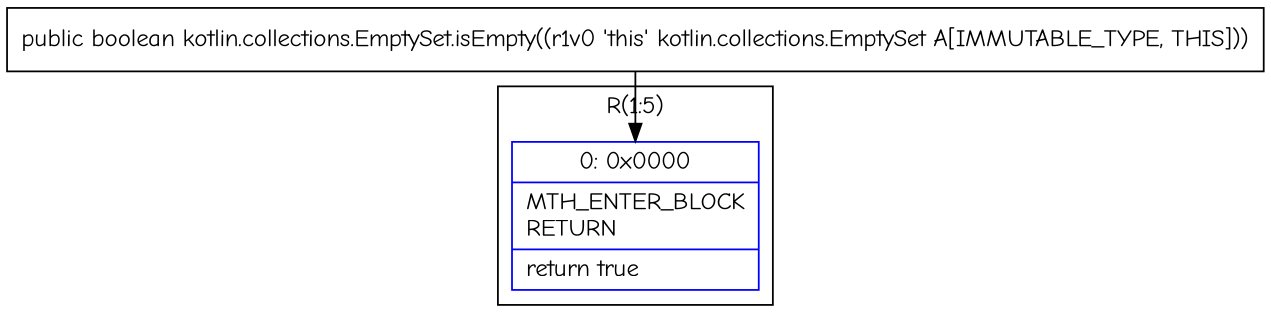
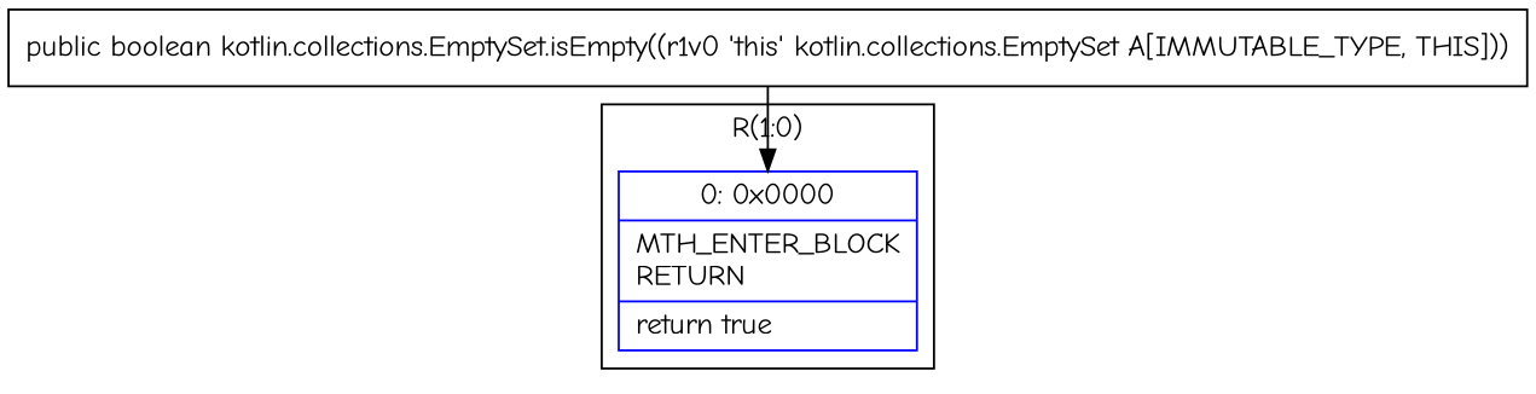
  digraph {
    fontname="Comic Neue"
    node [shape=record fontname="Comic Neue"]
    n1 [color=blue label="{0\:\ 0x0000|MTH_ENTER_BLOCK\lRETURN\l|return true\l}"]
    n2 [label="{public boolean kotlin.collections.EmptySet.isEmpty((r1v0 'this' kotlin.collections.EmptySet A[IMMUTABLE_TYPE, THIS])) }"]
    subgraph cluster_1 {
-     label="R(1:5)"
+     label="R(1:0)"
      n1
    }
    n2 -> n1 [fontname="Comic Neue"]
  }
